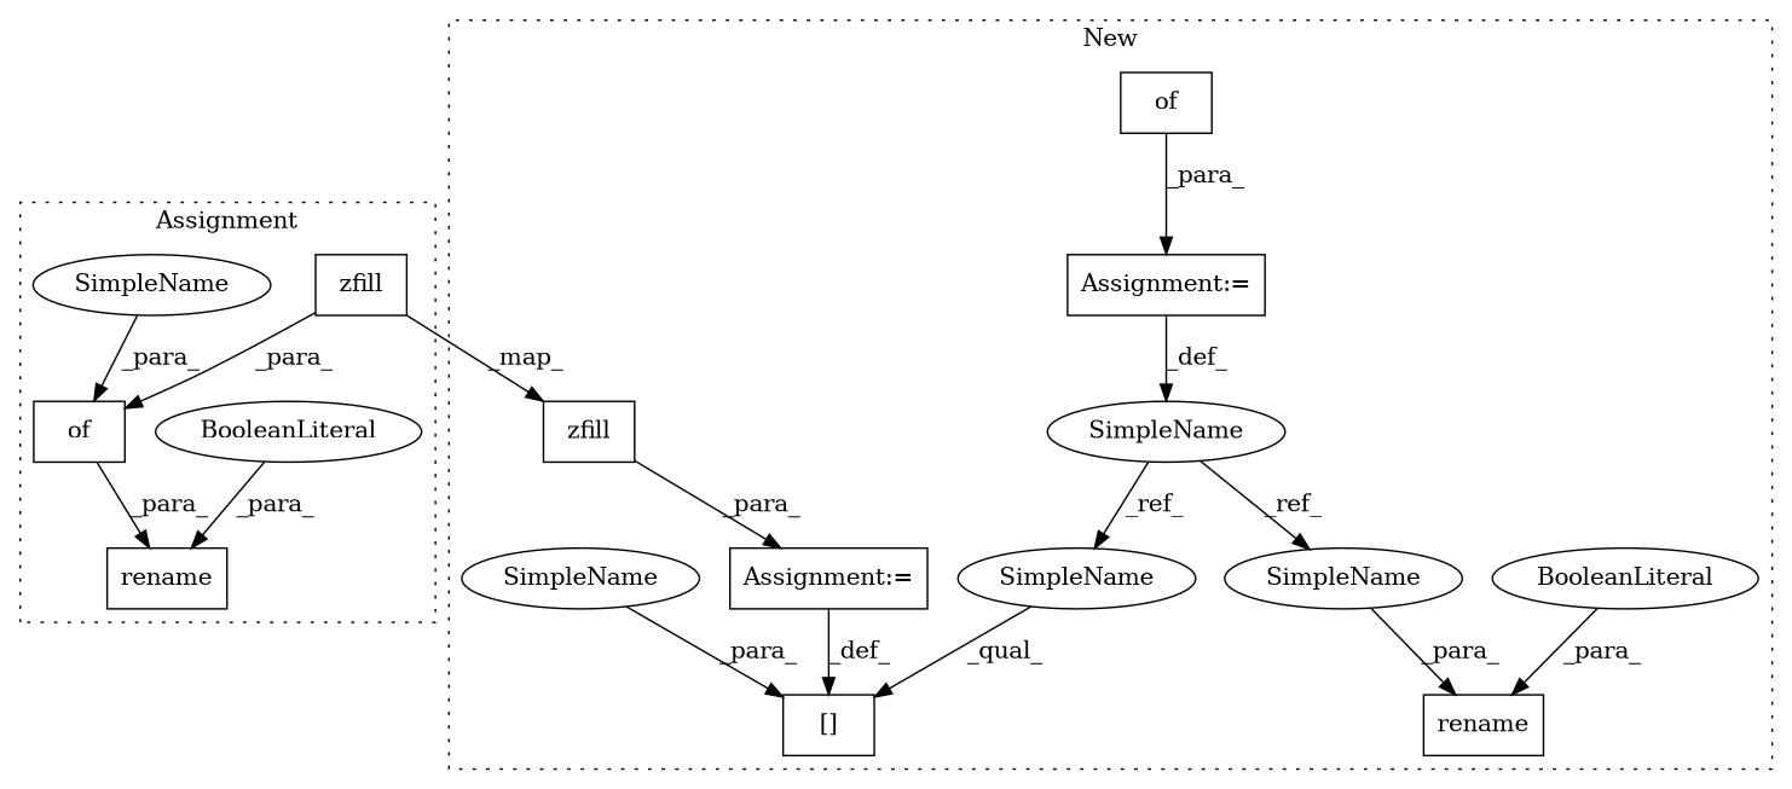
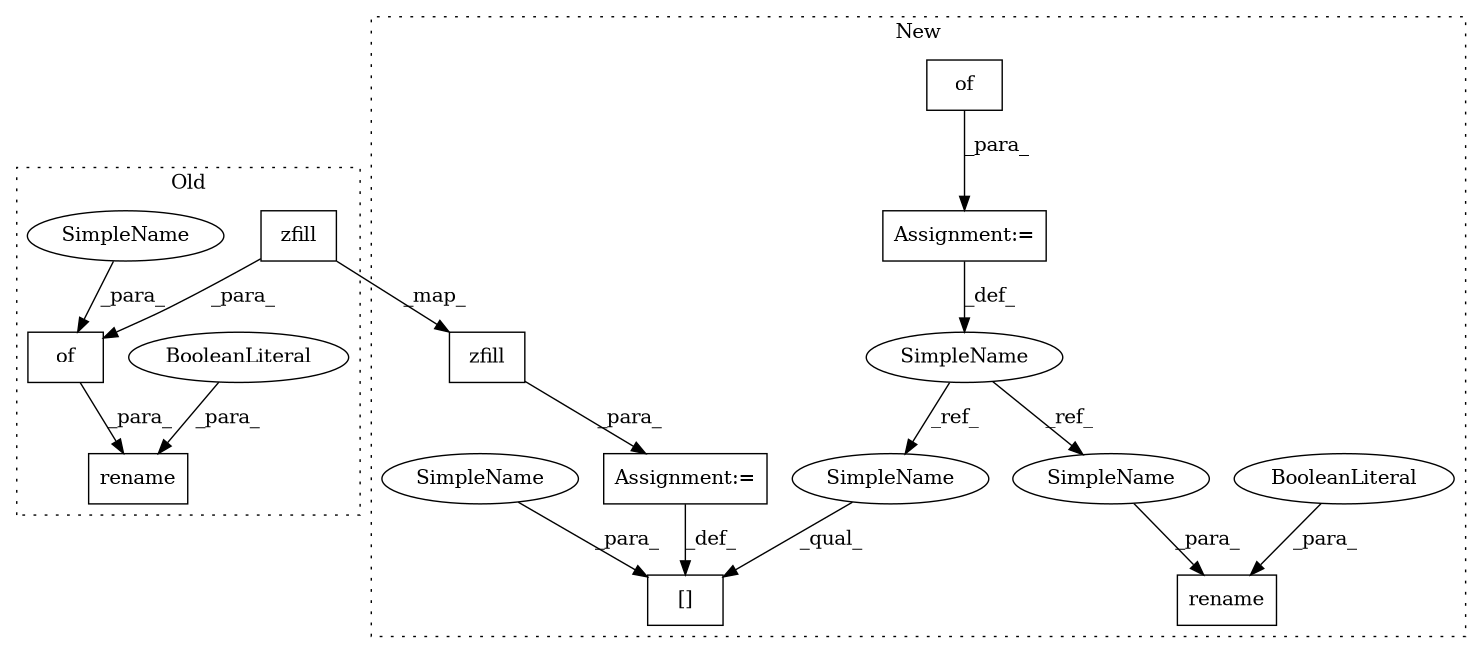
  digraph {
    node [a=32 l=4 shape=box]
    n1 [l="7,1" label=rename s="11639,11690"]
    n2 [a=9 label=BooleanLiteral s=11686 shape=ellipse]
    n3 [l="3,1" label=of s="11650,11684"]
    n4 [l="6,1" label=zfill s="11675,11683"]
    n5 [a=42 l=6 label=SimpleName s=11653 shape=ellipse]
    n6 [a=2 l="14,1" label="[]" s="11680,11700"]
    n7 [a=7 l=1 label="Assignment:=" s=11515]
    n8 [a=7 l=1 label="Assignment:=" s=11701]
    n9 [label=of s=11520]
    n10 [l="7,1" label=rename s="11768,11793"]
    n11 [a=9 label=BooleanLiteral s=11789 shape=ellipse]
    n12 [a=42 l=13 label=SimpleName s=11502 shape=ellipse]
    n13 [l="6,1" label=zfill s="11717,11725"]
    n14 [a=42 l=6 label=SimpleName s=11694 shape=ellipse]
    n15 [a=42 l=13 label=SimpleName s=11680 shape=ellipse]
    n16 [a=42 l=13 label=SimpleName s=11775 shape=ellipse]
    subgraph cluster_1 {
-     label=Assignment
+     label=Old
      style=dotted
      n1
      n2
      n3
      n4
      n5
    }
    subgraph cluster_2 {
      label=New
      style=dotted
      n6
      n7
      n8
      n9
      n10
      n11
      n12
      n13
      n14
      n15
      n16
    }
    n2 -> n1 [label=_para_]
    n3 -> n1 [label=_para_]
    n4 -> n3 [label=_para_]
    n4 -> n13 [label=_map_]
    n5 -> n3 [label=_para_]
    n7 -> n12 [label=_def_]
    n8 -> n6 [label=_def_]
    n9 -> n7 [label=_para_]
    n11 -> n10 [label=_para_]
    n12 -> n15 [label=_ref_]
    n12 -> n16 [label=_ref_]
    n13 -> n8 [label=_para_]
    n14 -> n6 [label=_para_]
    n15 -> n6 [label=_qual_]
    n16 -> n10 [label=_para_]
  }
